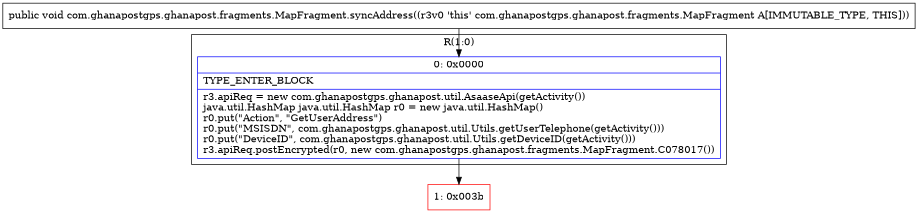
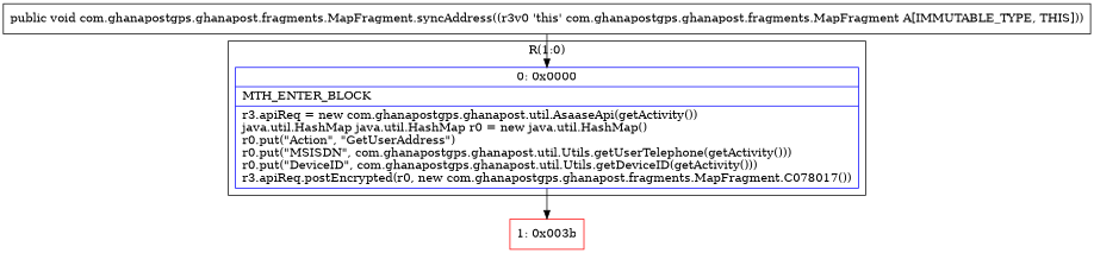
  digraph {
    node [shape=record]
-   n1 [color=blue label="{0\:\ 0x0000|TYPE_ENTER_BLOCK\l|r3.apiReq = new com.ghanapostgps.ghanapost.util.AsaaseApi(getActivity())\ljava.util.HashMap java.util.HashMap r0 = new java.util.HashMap()\lr0.put(\"Action\", \"GetUserAddress\")\lr0.put(\"MSISDN\", com.ghanapostgps.ghanapost.util.Utils.getUserTelephone(getActivity()))\lr0.put(\"DeviceID\", com.ghanapostgps.ghanapost.util.Utils.getDeviceID(getActivity()))\lr3.apiReq.postEncrypted(r0, new com.ghanapostgps.ghanapost.fragments.MapFragment.C078017())\l}"]
+   n1 [color=blue label="{0\:\ 0x0000|MTH_ENTER_BLOCK\l|r3.apiReq = new com.ghanapostgps.ghanapost.util.AsaaseApi(getActivity())\ljava.util.HashMap java.util.HashMap r0 = new java.util.HashMap()\lr0.put(\"Action\", \"GetUserAddress\")\lr0.put(\"MSISDN\", com.ghanapostgps.ghanapost.util.Utils.getUserTelephone(getActivity()))\lr0.put(\"DeviceID\", com.ghanapostgps.ghanapost.util.Utils.getDeviceID(getActivity()))\lr3.apiReq.postEncrypted(r0, new com.ghanapostgps.ghanapost.fragments.MapFragment.C078017())\l}"]
    n2 [color=red label="{1\:\ 0x003b}"]
    n3 [label="{public void com.ghanapostgps.ghanapost.fragments.MapFragment.syncAddress((r3v0 'this' com.ghanapostgps.ghanapost.fragments.MapFragment A[IMMUTABLE_TYPE, THIS])) }"]
    subgraph cluster_1 {
      label="R(1:0)"
      n1
    }
    n1 -> n2
    n3 -> n1
  }
